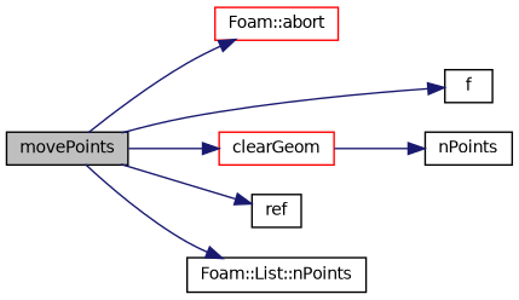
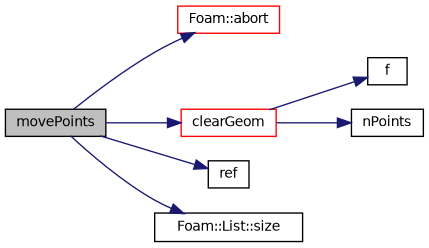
  digraph {
    rankdir=LR
    node [color=black fontname=Helvetica fontsize=10 shape=record]
    edge [color=midnightblue fontname=Helvetica fontsize=10 labelfontname=Helvetica labelfontsize=10 style=solid]
    n1 [fillcolor=grey75 fontcolor=black height=0.2 label=movePoints style=filled width=0.4]
    n2 [color=red height=0.2 label="Foam::abort" width=0.4]
    n3 [color=red height=0.2 label=clearGeom width=0.4]
    n4 [height=0.2 label=f width=0.4]
    n5 [height=0.2 label=ref width=0.4]
-   n6 [height=0.2 label="Foam::List::nPoints" width=0.4]
+   n6 [height=0.2 label="Foam::List::size" width=0.4]
    n7 [height=0.2 label=nPoints width=0.4]
    n1 -> n2
    n1 -> n3
-   n1 -> n4
+   n3 -> n4
    n1 -> n5
    n1 -> n6
    n3 -> n7
  }
